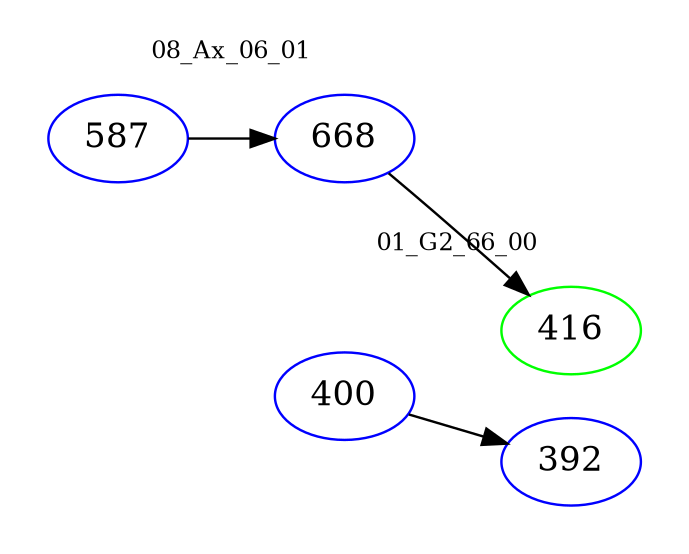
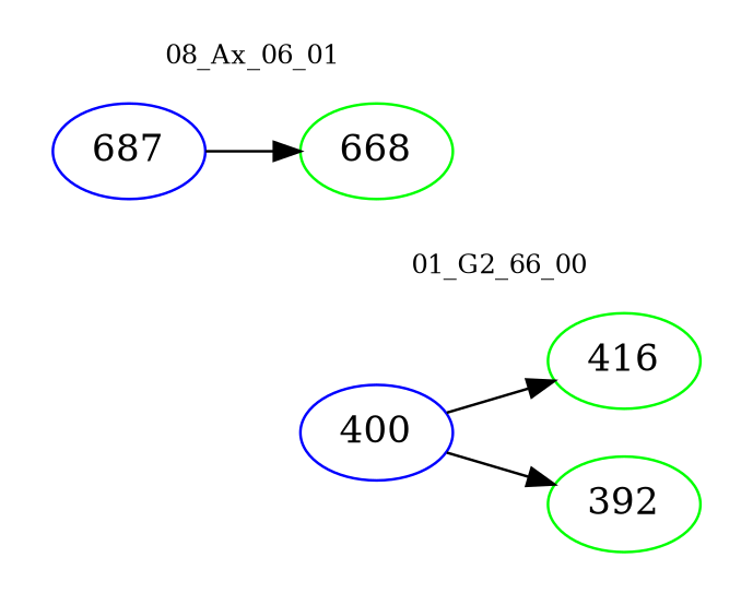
  digraph {
    rankdir=LR
    node [color=blue]
    edge [color=black]
-   n1 [label=587]
-   n2 [label=668]
+   n1 [label=687]
+   n2 [color=green label=668]
    n3 [label=400]
-   n4 [label=392]
+   n4 [color=green label=392]
    n5 [color=green label=416]
    subgraph cluster_1 {
      color=white
      fontsize=10
      label="08_Ax_06_01"
      n1
      n2
    }
    subgraph cluster_2 {
      color=white
      fontsize=10
      label="01_G2_66_00"
      n3
      n4
      n5
    }
    n1 -> n2
    n3 -> n4
-   n2 -> n5
+   n3 -> n5
  }
